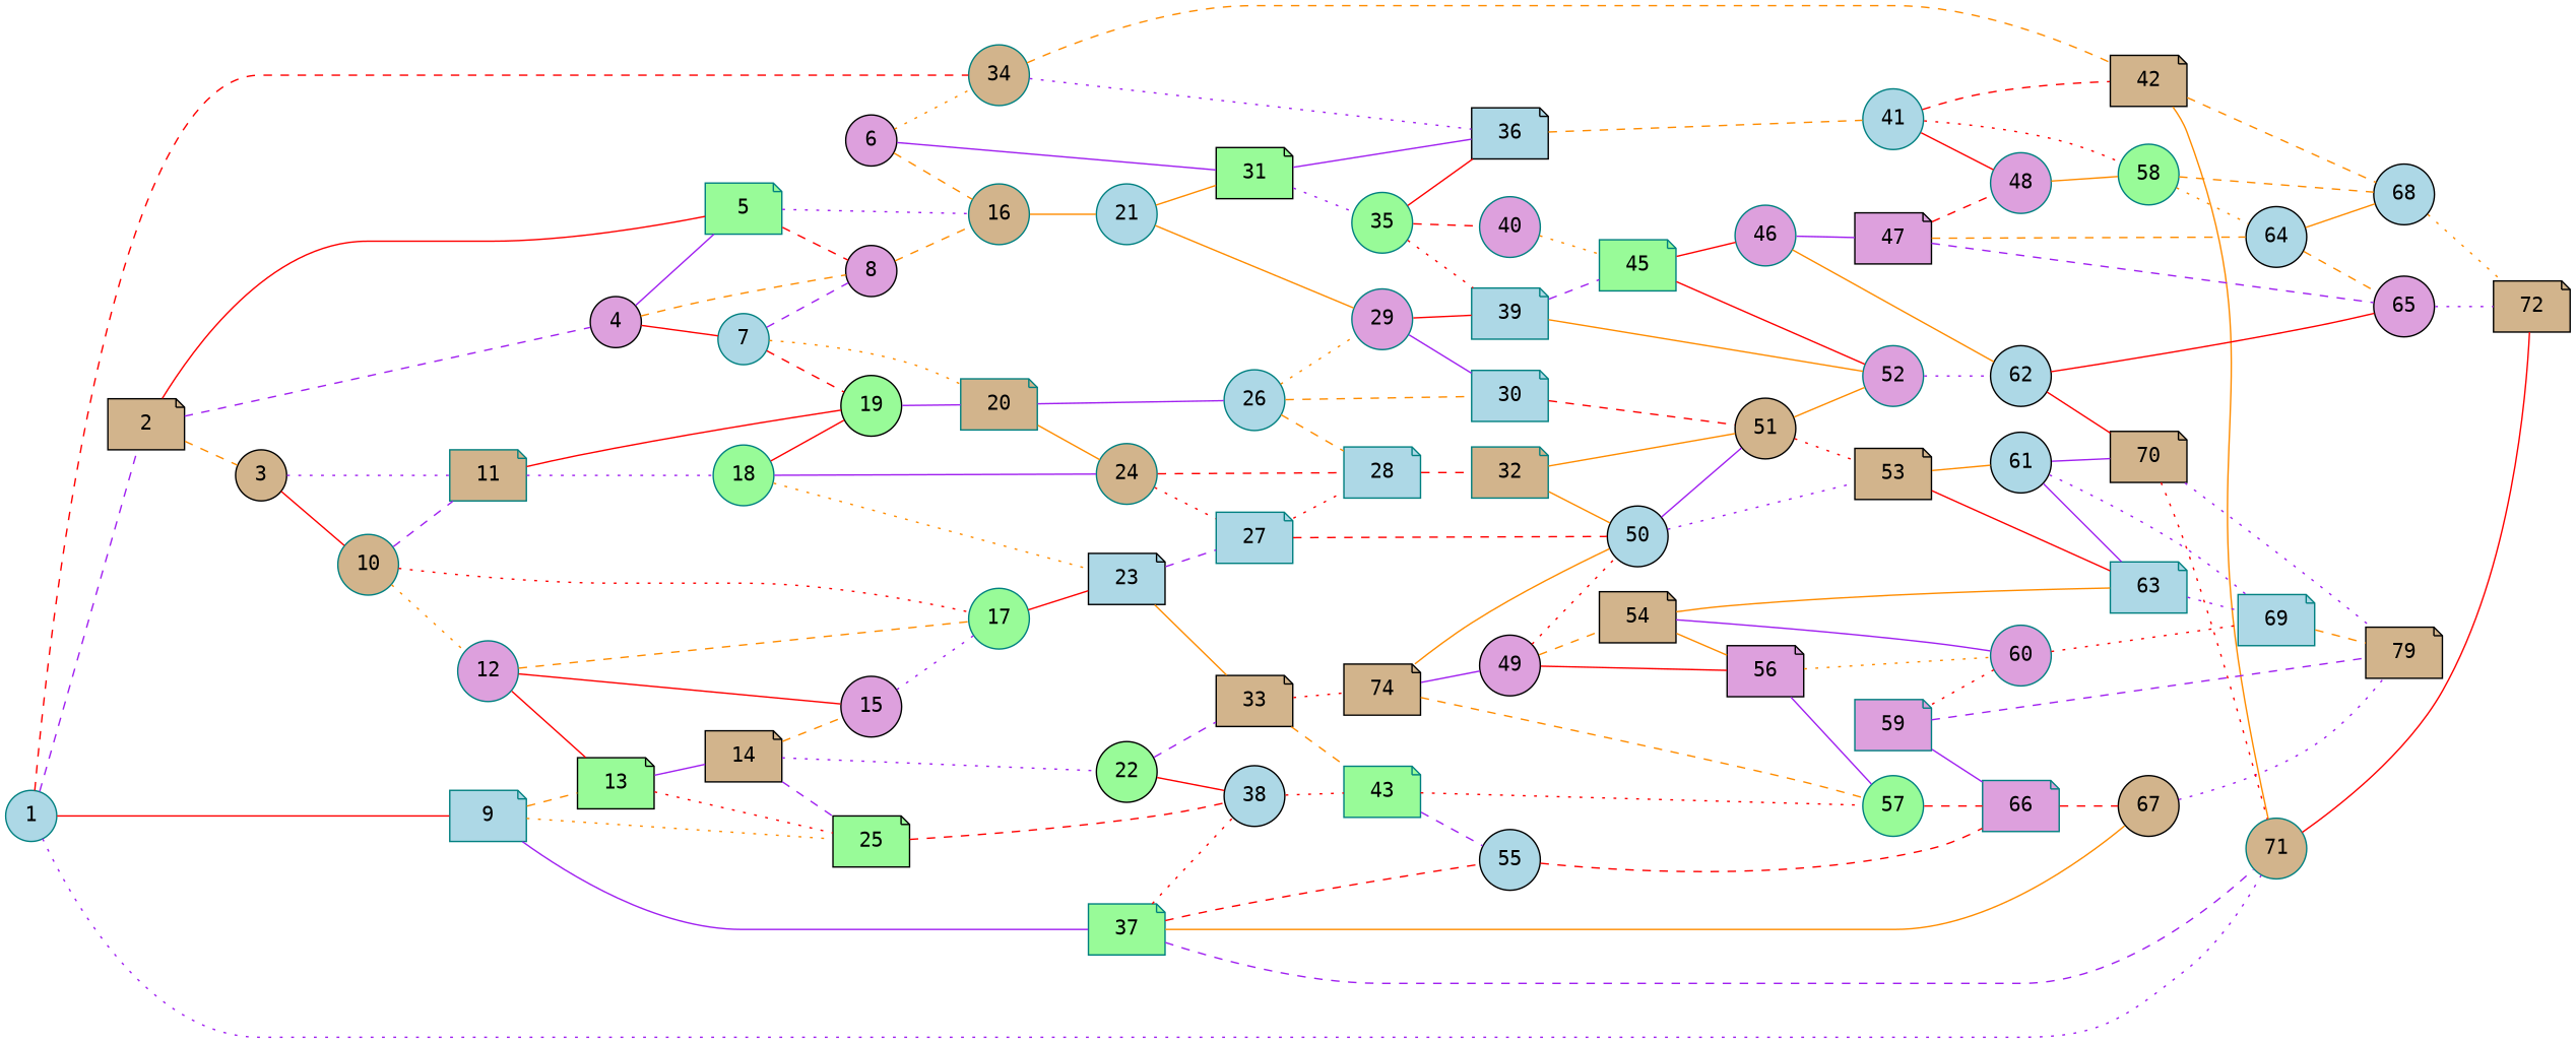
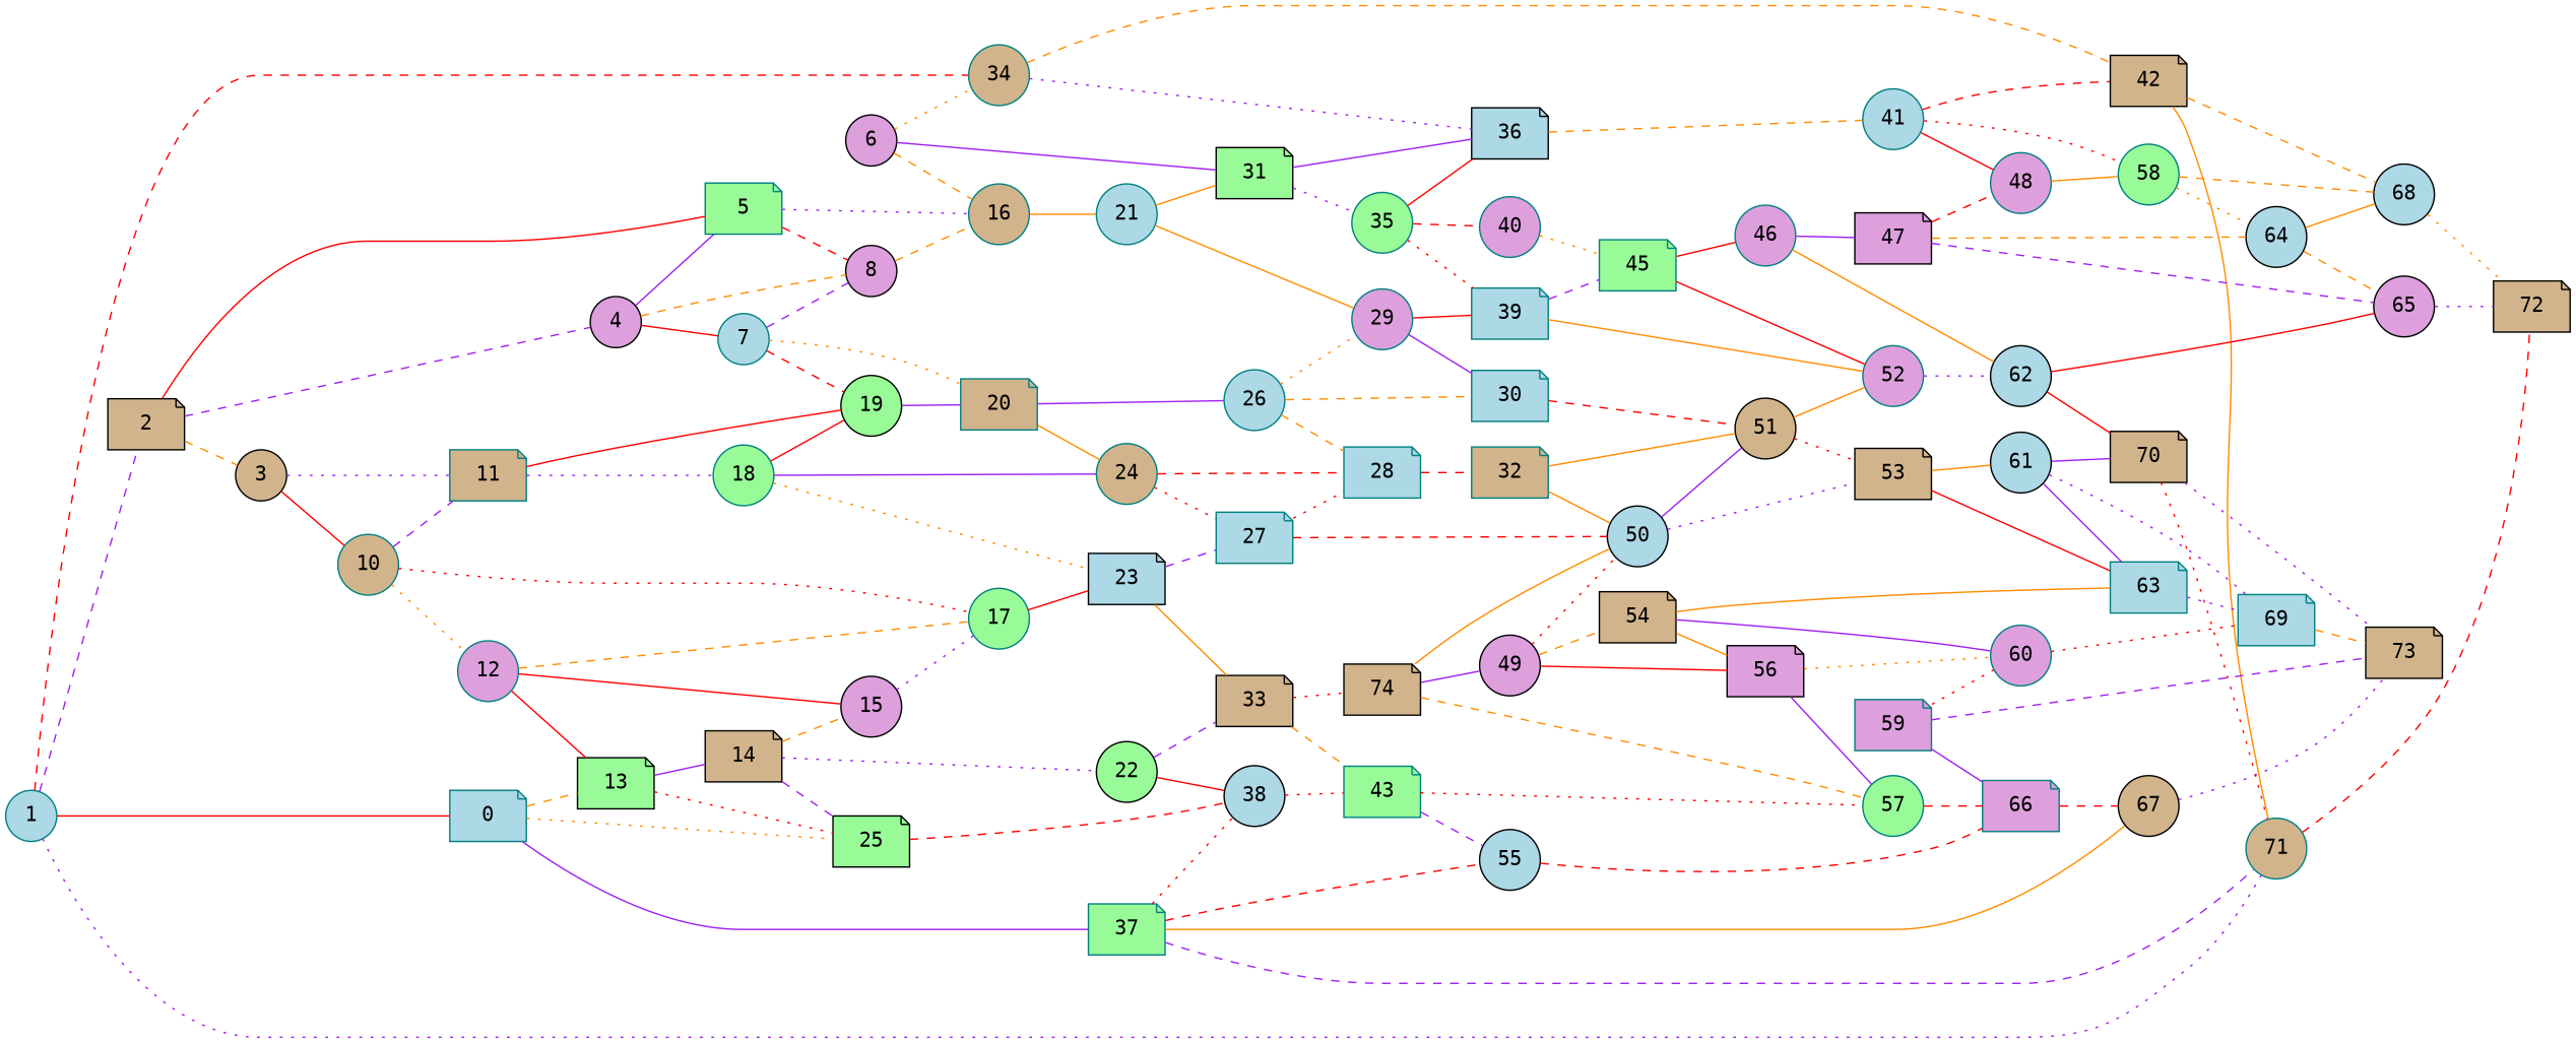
  graph {
    fontname="DejaVu Sans Mono"
    rankdir=LR
    node [color=teal fillcolor=tan fontname="DejaVu Sans Mono" shape=circle style=filled]
    edge [color=red fontname="DejaVu Sans Mono" style=solid weight=1.0]
    2 [color=black shape=note]
    1 [fillcolor=lightblue]
-   9 [fillcolor=lightblue shape=note]
+   9 [fillcolor=lightblue shape=note label=0]
    34
    71
    3 [color=black]
    4 [color=black fillcolor=plum]
    5 [fillcolor=palegreen shape=note]
    13 [color=black fillcolor=palegreen shape=note]
    25 [color=black fillcolor=palegreen shape=note]
    37 [fillcolor=palegreen shape=note]
    36 [color=black fillcolor=lightblue shape=note]
    42 [color=black shape=note]
    72 [color=black shape=note]
    10
    11 [shape=note]
    7 [fillcolor=lightblue]
    8 [color=black fillcolor=plum]
    16
    12 [fillcolor=plum]
    17 [fillcolor=palegreen]
    19 [color=black fillcolor=palegreen]
    18 [fillcolor=palegreen]
    20 [shape=note]
    21 [fillcolor=lightblue]
    6 [color=black fillcolor=plum]
    31 [color=black fillcolor=palegreen shape=note]
    35 [fillcolor=palegreen]
    24
    26 [fillcolor=lightblue]
    14 [color=black shape=note]
    38 [color=black fillcolor=lightblue]
    55 [color=black fillcolor=lightblue]
    67 [color=black]
    15 [color=black fillcolor=plum]
    23 [color=black fillcolor=lightblue shape=note]
    22 [color=black fillcolor=palegreen]
    33 [color=black shape=note]
    29 [fillcolor=plum]
    27 [fillcolor=lightblue shape=note]
    28 [fillcolor=lightblue shape=note]
    30 [fillcolor=lightblue shape=note]
    39 [fillcolor=lightblue shape=note]
    43 [fillcolor=palegreen shape=note]
    n45 [color=black label=74 shape=note]
    50 [color=black fillcolor=lightblue]
    32 [shape=note]
    51 [color=black]
    53 [color=black shape=note]
    45 [fillcolor=palegreen shape=note]
    52 [fillcolor=plum]
    40 [fillcolor=plum]
    41 [fillcolor=lightblue]
    57 [fillcolor=palegreen]
    49 [color=black fillcolor=plum]
    68 [color=black fillcolor=lightblue]
    48 [fillcolor=plum]
    58 [fillcolor=palegreen]
    66 [fillcolor=plum shape=note]
-   73 [color=black shape=note label=79]
+   73 [color=black shape=note]
    46 [fillcolor=plum]
    62 [color=black fillcolor=lightblue]
    64 [color=black fillcolor=lightblue]
    54 [color=black shape=note]
    56 [color=black fillcolor=plum shape=note]
    47 [color=black fillcolor=plum shape=note]
    65 [color=black fillcolor=plum]
    70 [color=black shape=note]
    63 [fillcolor=lightblue shape=note]
    60 [fillcolor=plum]
    61 [color=black fillcolor=lightblue]
    69 [fillcolor=lightblue shape=note]
    59 [fillcolor=plum shape=note]
    2 -- 3 [color=darkorange style=dashed]
    2 -- 4 [color=purple style=dashed]
    2 -- 5
    1 -- 2 [color=purple style=dashed]
    1 -- 9 [weight=2.0]
    1 -- 34 [style=dashed]
    1 -- 71 [color=purple style=dotted]
    9 -- 13 [color=darkorange style=dashed]
    9 -- 25 [color=darkorange style=dotted]
    9 -- 37 [color=purple]
    34 -- 36 [color=purple style=dotted]
    34 -- 42 [color=darkorange style=dashed]
-   71 -- 72
+   71 -- 72 [style=dashed]
    3 -- 10
    3 -- 11 [color=purple style=dotted]
    4 -- 5 [color=purple]
    4 -- 7
    4 -- 8 [color=darkorange style=dashed]
    5 -- 8 [style=dashed]
    5 -- 16 [color=purple style=dotted]
    13 -- 25 [style=dotted]
    13 -- 14 [color=purple]
    25 -- 38 [style=dashed]
    37 -- 71 [color=purple style=dashed]
    37 -- 38 [style=dotted]
    37 -- 55 [style=dashed]
    37 -- 67 [color=darkorange]
    36 -- 41 [color=darkorange style=dashed]
    42 -- 71 [color=darkorange]
    42 -- 68 [color=darkorange style=dashed]
    10 -- 11 [color=purple style=dashed]
    10 -- 12 [color=darkorange style=dotted]
    10 -- 17 [style=dotted]
    11 -- 19
    11 -- 18 [color=purple style=dotted]
    7 -- 8 [color=purple style=dashed]
    7 -- 19 [style=dashed]
    7 -- 20 [color=darkorange style=dotted]
    8 -- 16 [color=darkorange style=dashed]
    16 -- 21 [color=darkorange]
    12 -- 13
    12 -- 17 [color=darkorange style=dashed]
    12 -- 15
    17 -- 23
    19 -- 20 [color=purple]
    18 -- 19
    18 -- 24 [color=purple]
    18 -- 23 [color=darkorange style=dotted]
    20 -- 24 [color=darkorange]
    20 -- 26 [color=purple]
    21 -- 31 [color=darkorange]
    21 -- 29 [color=darkorange]
    6 -- 34 [color=darkorange style=dotted]
    6 -- 16 [color=darkorange style=dashed]
    6 -- 31 [color=purple]
    31 -- 36 [color=purple]
    31 -- 35 [color=purple style=dotted]
    35 -- 36
    35 -- 39 [style=dotted]
    35 -- 40 [style=dashed]
    24 -- 27 [style=dotted]
    24 -- 28 [style=dashed]
    26 -- 29 [color=darkorange style=dotted]
    26 -- 28 [color=darkorange style=dashed]
    26 -- 30 [color=darkorange style=dashed]
    14 -- 25 [color=purple style=dashed]
    14 -- 15 [color=darkorange style=dashed]
    14 -- 22 [color=purple style=dotted]
    38 -- 43 [style=dotted]
    55 -- 66 [style=dashed]
    67 -- 73 [color=purple style=dotted]
    15 -- 17 [color=purple style=dotted]
    23 -- 33 [color=darkorange]
    23 -- 27 [color=purple style=dashed]
    22 -- 38
    22 -- 33 [color=purple style=dashed]
    33 -- 43 [color=darkorange style=dashed]
    33 -- n45 [style=dotted]
    29 -- 30 [color=purple]
    29 -- 39
    27 -- 28 [style=dotted]
    27 -- 50 [style=dashed]
    28 -- 32 [style=dashed]
    30 -- 51 [style=dashed]
    39 -- 45 [color=purple style=dashed]
    39 -- 52 [color=darkorange]
    43 -- 55 [color=purple style=dashed]
    43 -- 57 [style=dotted]
    n45 -- 50 [color=darkorange]
    n45 -- 57 [color=darkorange style=dashed]
    n45 -- 49 [color=purple]
    50 -- 51 [color=purple]
    50 -- 53 [color=purple style=dotted]
    32 -- 50 [color=darkorange]
    32 -- 51 [color=darkorange]
    51 -- 53 [style=dotted]
    51 -- 52 [color=darkorange weight=2.0]
    53 -- 63
    53 -- 61 [color=darkorange]
    45 -- 52
    45 -- 46
    52 -- 62 [color=purple style=dotted]
    40 -- 45 [color=darkorange style=dotted]
    41 -- 42 [style=dashed]
    41 -- 48
    41 -- 58 [style=dotted]
    57 -- 66 [style=dashed]
    49 -- 50 [style=dotted]
    49 -- 54 [color=darkorange style=dashed]
    49 -- 56
    68 -- 72 [color=darkorange style=dotted]
    48 -- 58 [color=darkorange]
    58 -- 68 [color=darkorange style=dashed]
    58 -- 64 [color=darkorange style=dotted]
    66 -- 67 [style=dashed]
    46 -- 62 [color=darkorange]
    46 -- 47 [color=purple]
    62 -- 65
    62 -- 70
    64 -- 68 [color=darkorange]
    64 -- 65 [color=darkorange style=dashed]
    54 -- 56 [color=darkorange]
    54 -- 63 [color=darkorange]
    54 -- 60 [color=purple]
    56 -- 57 [color=purple]
    56 -- 60 [color=darkorange style=dotted]
    47 -- 48 [style=dashed]
    47 -- 64 [color=darkorange style=dashed]
    47 -- 65 [color=purple style=dashed]
    65 -- 72 [color=purple style=dotted]
    70 -- 71 [style=dotted]
    70 -- 73 [color=purple style=dotted]
    63 -- 69 [color=purple style=dotted]
    60 -- 69 [style=dotted]
    61 -- 70 [color=purple]
    61 -- 63 [color=purple]
    61 -- 69 [color=purple style=dotted]
    69 -- 73 [color=darkorange style=dashed]
    59 -- 66 [color=purple]
    59 -- 73 [color=purple style=dashed]
    59 -- 60 [style=dotted]
  }
